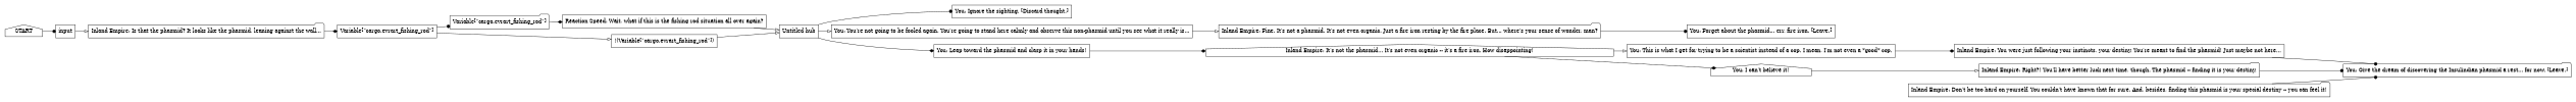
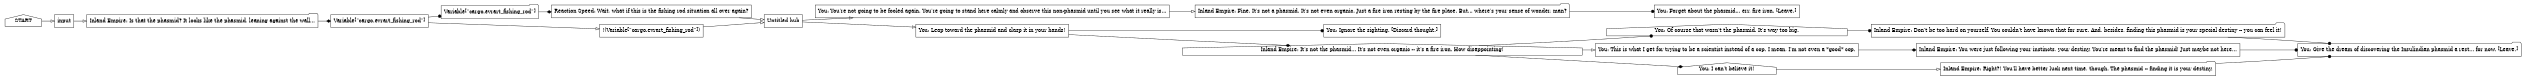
  digraph {
    rankdir=LR
    node [shape=box]
    edge [arrowhead=dot]
    n1 [label=START shape=house]
    n2 [label=input]
    n3 [label="Inland Empire: Is that the phasmid? It looks like the phasmid, leaning against the wall..." shape=folder]
    n4 [label="Variable[\"cargo.evrart_fishing_rod\"]"]
    n5 [label="You: Forget about the phasmid... err, fire iron. [Leave.]"]
    n6 [label="Variable[\"cargo.evrart_fishing_rod\"]" shape=folder]
    n7 [label="!(Variable[\"cargo.evrart_fishing_rod\"])"]
    n8 [label="Reaction Speed: Wait, what if this is the fishing rod situation all over again?"]
    n9 [label="Untitled hub"]
    n10 [label="You: Ignore the sighting. [Discard thought.]"]
    n11 [label="You: You're not going to be fooled again. You're going to stand here calmly and observe this non-phasmid until you see what it really is..."]
    n12 [label="You: Leap toward the phasmid and clasp it in your hands!"]
+   n13 [label="You: Of course that wasn't the phasmid. It's way too big." shape=house]
    n14 [label="Inland Empire: Don't be too hard on yourself. You couldn't have known that for sure. And, besides, finding this phasmid is your special destiny -- you can feel it!" shape=folder]
    n15 [label="You: Give the dream of discovering the Insulindian phasmid a rest... for now. [Leave.]" shape=folder]
    n16 [label="Inland Empire: Fine. It's not a phasmid. It's not even organic. Just a fire iron resting by the fire place. But... where's your sense of wonder, man?" shape=folder]
    n17 [label="You: This is what I get for trying to be a scientist instead of a cop. I mean, I'm not even a *good* cop."]
    n18 [label="Inland Empire: You were just following your instincts, your destiny. You're meant to find the phasmid! Just maybe not here..."]
    n19 [label="Inland Empire: It's not the phasmid... It's not even organic -- it's a fire iron. How disappointing!" shape=house]
    n20 [label="You: I can't believe it!" shape=house]
    n21 [label="Inland Empire: Right?! You'll have better luck next time, though. The phasmid -- finding it is your destiny." shape=folder]
-   n1 -> n2
+   n1 -> n2 [arrowhead=onormal]
    n2 -> n3 [arrowhead=onormal]
    n3 -> n4 [arrowhead=diamond]
    n4 -> n6
    n4 -> n7 [arrowhead=onormal]
    n6 -> n8 [arrowhead=diamond]
    n7 -> n9 [arrowhead=onormal]
    n8 -> n9 [arrowhead=onormal]
-   n9 -> n10
+   n12 -> n10
    n9 -> n11 [arrowhead=onormal]
-   n9 -> n12 [arrowhead=diamond]
+   n9 -> n12 [arrowhead=onormal]
    n11 -> n16 [arrowhead=onormal]
    n12 -> n19 [arrowhead=diamond]
+   n13 -> n14
    n14 -> n15
    n16 -> n5
    n17 -> n18 [arrowhead=diamond]
    n18 -> n15
+   n19 -> n13
    n19 -> n17 [arrowhead=onormal]
    n19 -> n20 [arrowhead=diamond]
    n20 -> n21 [arrowhead=onormal]
    n21 -> n15
  }
